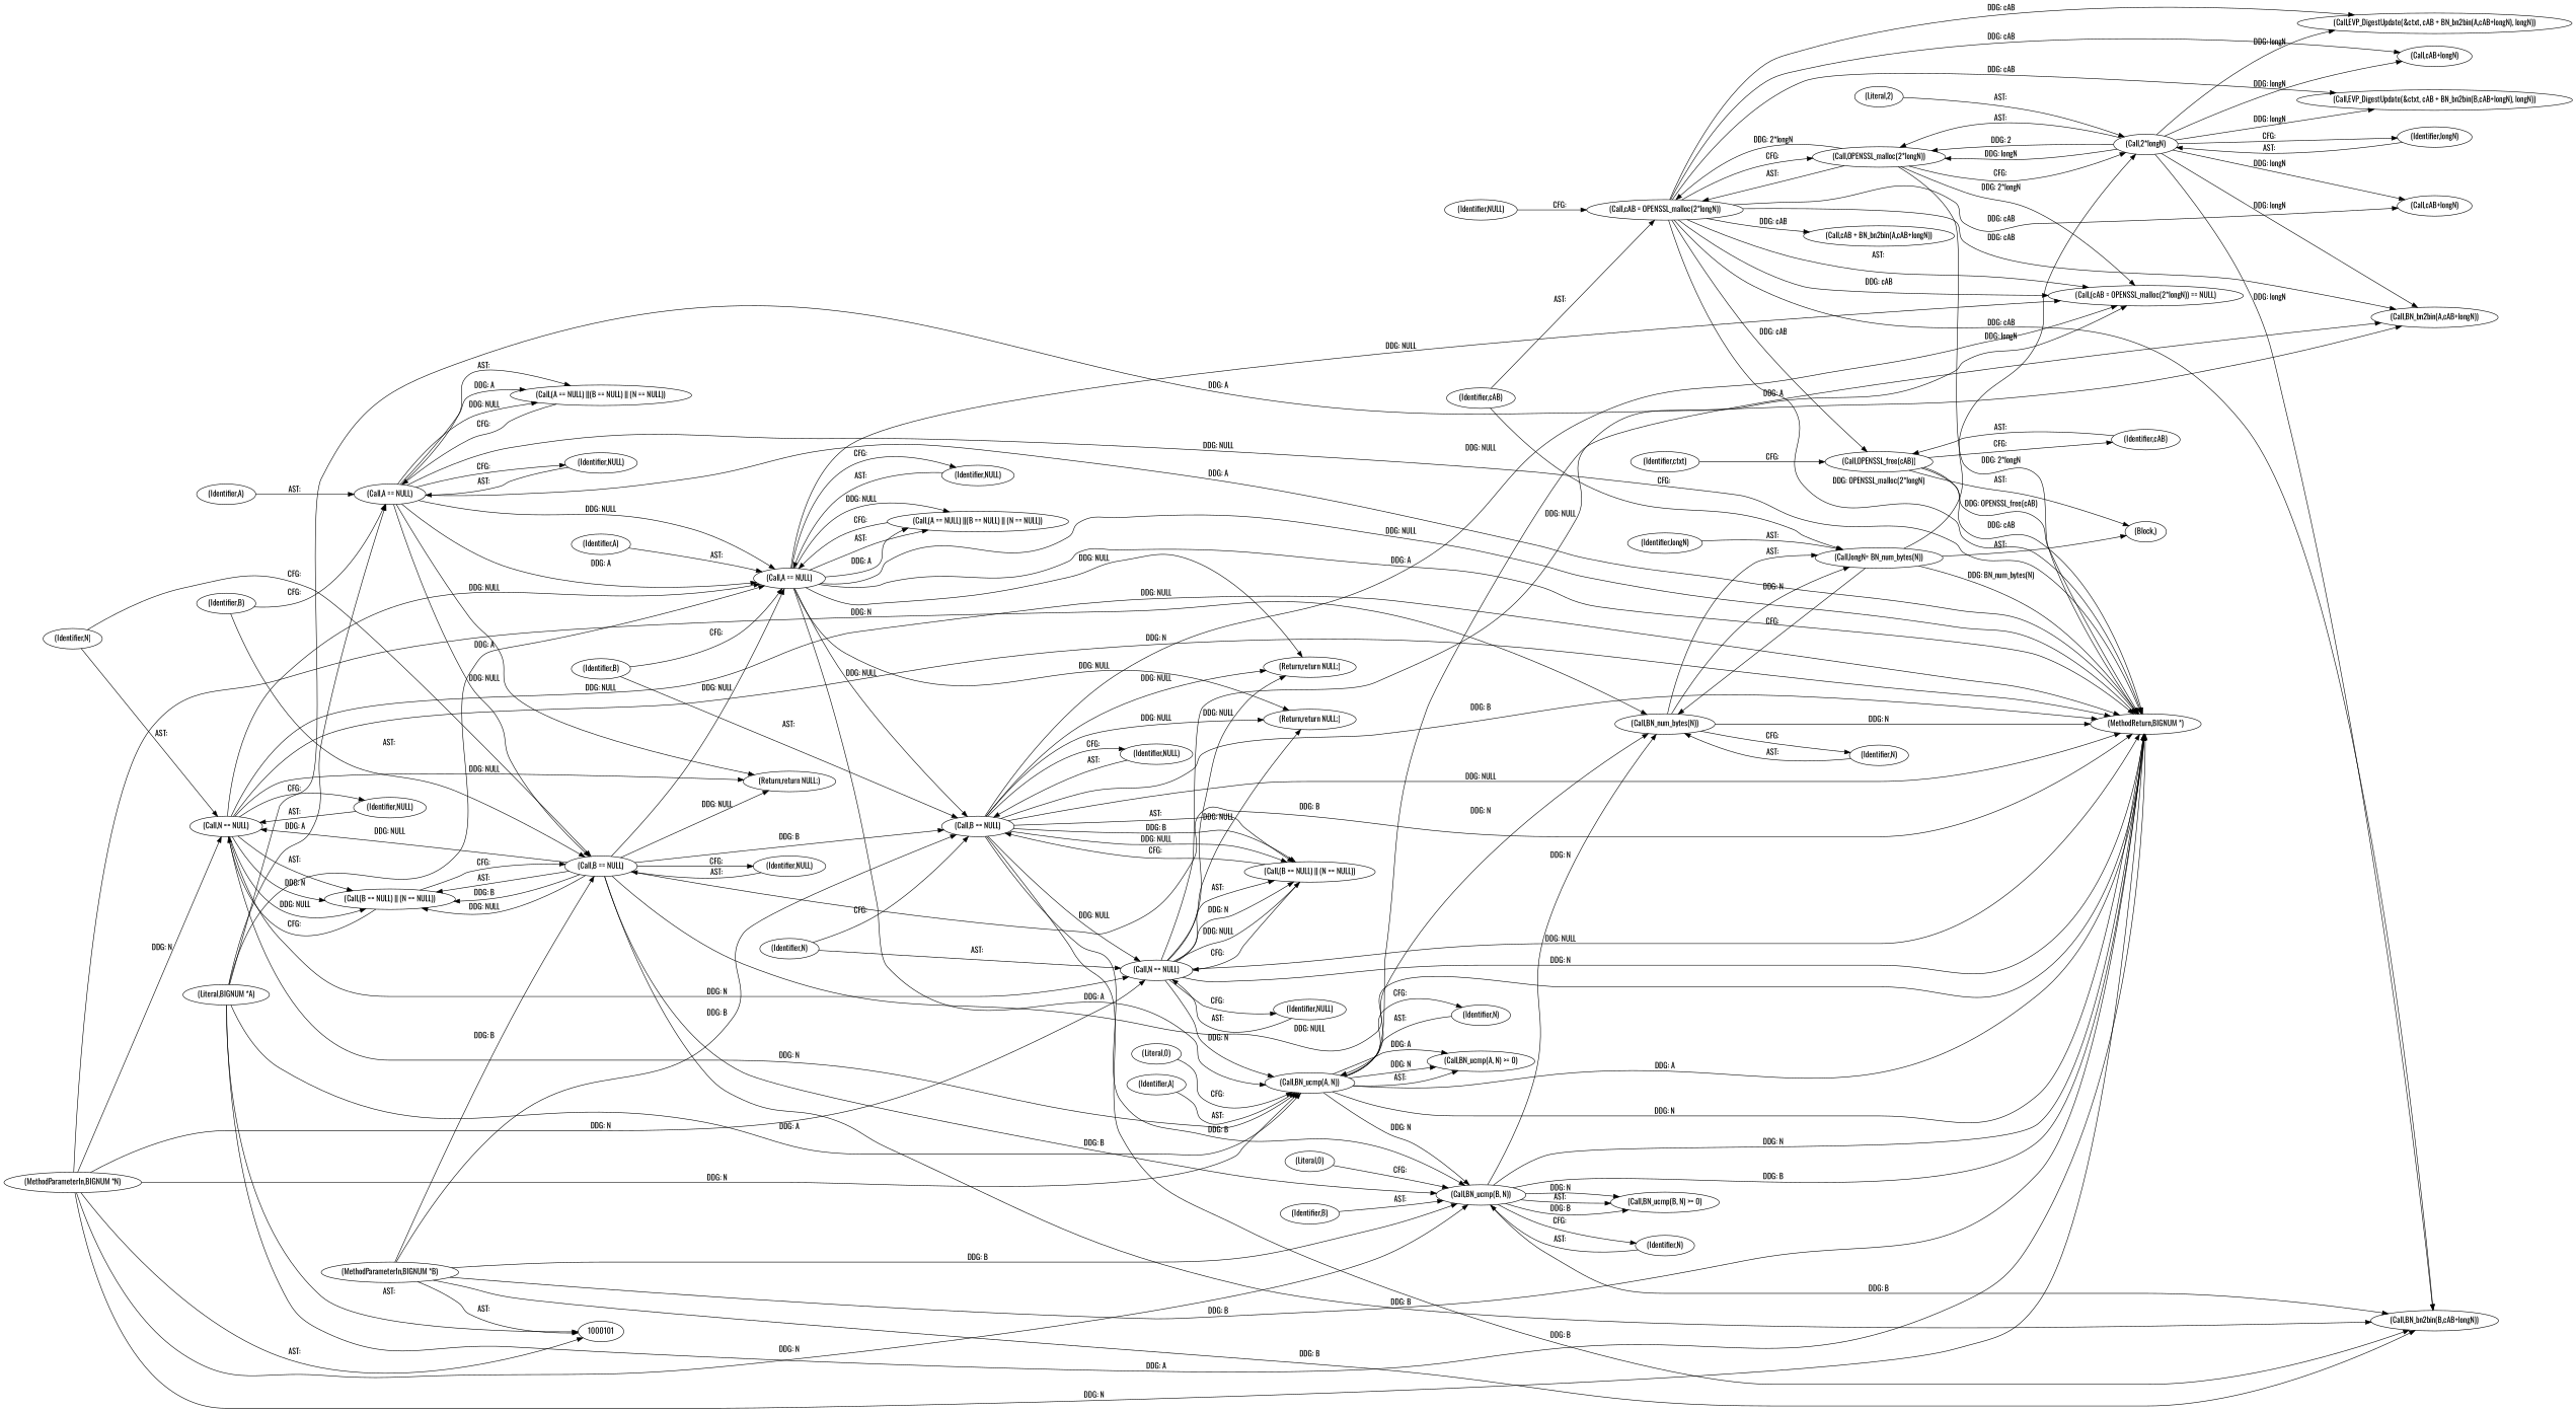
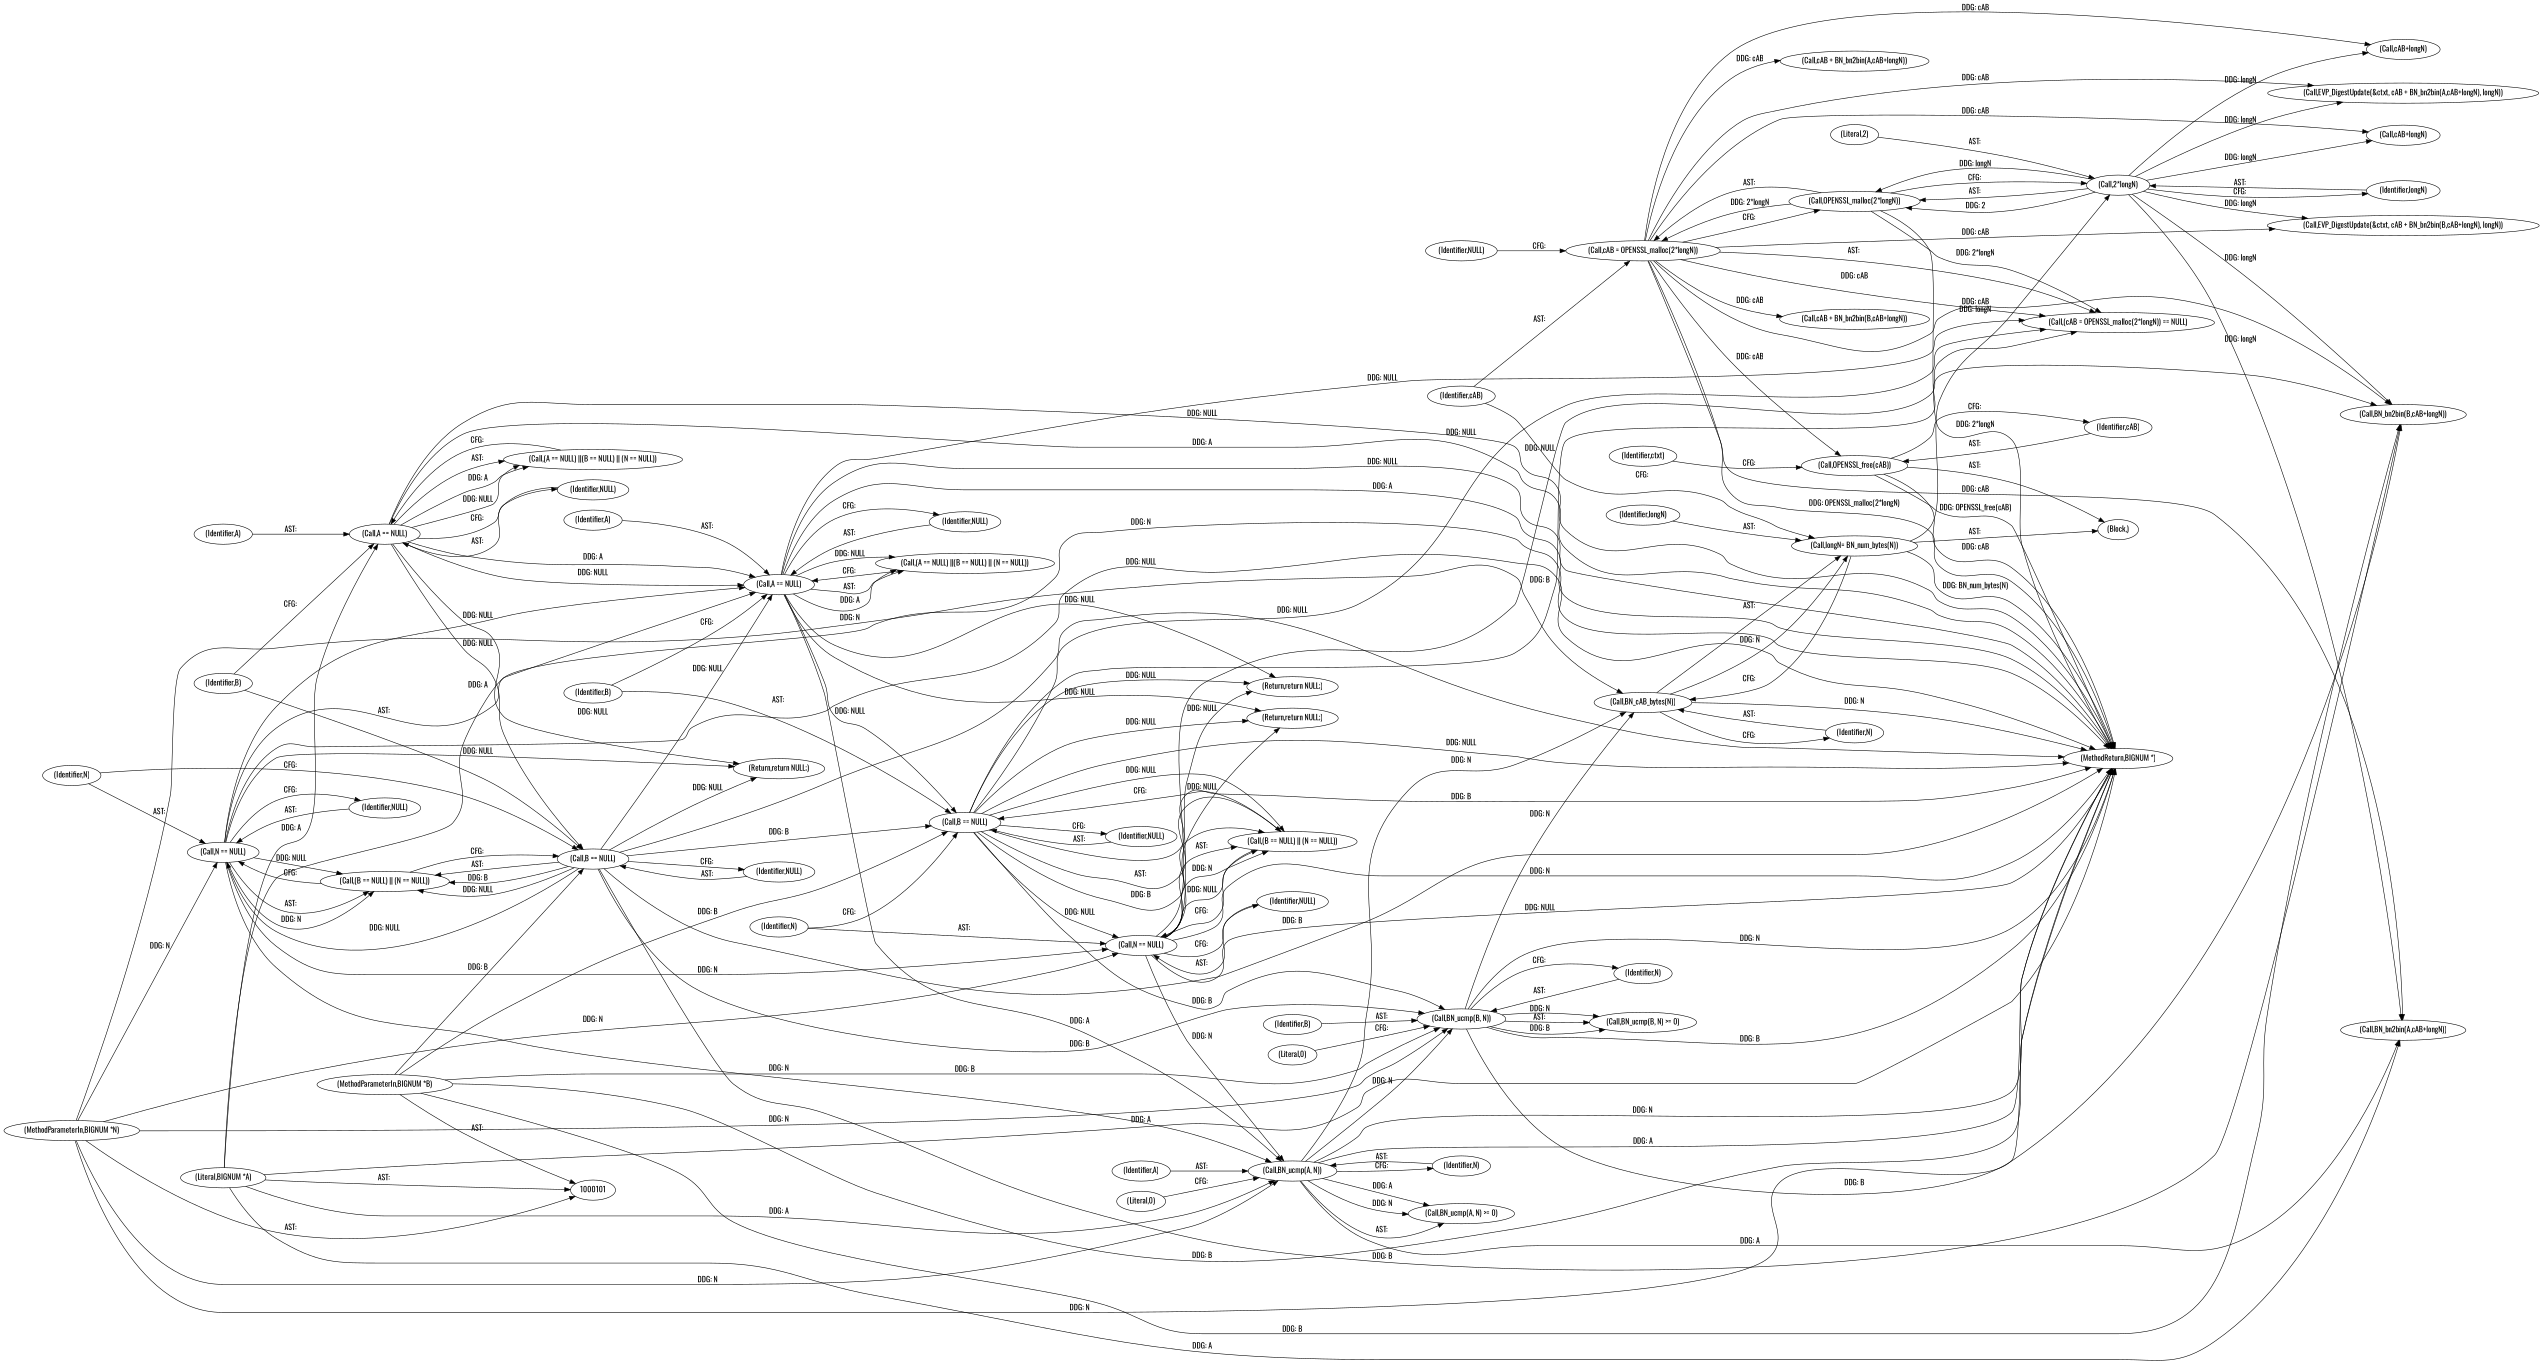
  digraph {
    fontname=Oswald
    rankdir=LR
    node [fontname=Oswald]
    edge [fontname=Oswald]
    n1 [label="(Call,OPENSSL_free(cAB))"]
    n2 [label="(MethodReturn,BIGNUM *)"]
    n3 [label="(Block,)"]
    n4 [label="(Identifier,cAB)"]
    n5 [label="(Call,cAB = OPENSSL_malloc(2*longN))"]
    n6 [label="(Call,OPENSSL_malloc(2*longN))"]
+   n7 [label="(Call,cAB + BN_bn2bin(B,cAB+longN))"]
    n8 [label="(Call,(cAB = OPENSSL_malloc(2*longN)) == NULL)"]
    n9 [label="(Call,cAB+longN)"]
    n10 [label="(Call,cAB + BN_bn2bin(A,cAB+longN))"]
    n11 [label="(Call,EVP_DigestUpdate(&ctxt, cAB + BN_bn2bin(A,cAB+longN), longN))"]
    n12 [label="(Call,BN_bn2bin(A,cAB+longN))"]
    n13 [label="(Call,cAB+longN)"]
    n14 [label="(Call,BN_bn2bin(B,cAB+longN))"]
    n15 [label="(Call,EVP_DigestUpdate(&ctxt, cAB + BN_bn2bin(B,cAB+longN), longN))"]
    n16 [label="(Call,2*longN)"]
    n17 [label="(Identifier,longN)"]
    n18 [label="(Call,longN= BN_num_bytes(N))"]
-   n19 [label="(Call,BN_num_bytes(N))"]
+   n19 [label="(Call,BN_cAB_bytes(N))"]
    n20 [label="(Identifier,N)"]
    n21 [label="(Call,BN_ucmp(A, N))"]
    n22 [label="(Call,BN_ucmp(B, N))"]
    n23 [label="(Identifier,N)"]
    n24 [label="(Call,BN_ucmp(A, N) >= 0)"]
    n25 [label="(Identifier,N)"]
    n26 [label="(Call,BN_ucmp(B, N) >= 0)"]
    n27 [label="(Call,A == NULL)"]
    n28 [label="(Call,B == NULL)"]
    n29 [label="(Return,return NULL;)"]
    n30 [label="(Identifier,NULL)"]
    n31 [label="(Call,(A == NULL) ||(B == NULL) || (N == NULL))"]
    n32 [label="(Return,return NULL;)"]
    n33 [label="(Call,N == NULL)"]
    n34 [label="(Call,(B == NULL) || (N == NULL))"]
    n35 [label="(Identifier,NULL)"]
    n36 [label="(Call,A == NULL)"]
    n37 [label="(Call,B == NULL)"]
    n38 [label="(Return,return NULL;)"]
    n39 [label="(Call,(A == NULL) ||(B == NULL) || (N == NULL))"]
    n40 [label="(Identifier,NULL)"]
    n41 [label="(Call,N == NULL)"]
    n42 [label="(Call,(B == NULL) || (N == NULL))"]
    n43 [label="(Identifier,NULL)"]
    n44 [label="(Literal,BIGNUM *A)"]
    1000101
    n46 [label="(Identifier,NULL)"]
    n47 [label="(Identifier,NULL)"]
    n48 [label="(MethodParameterIn,BIGNUM *N)"]
    n49 [label="(MethodParameterIn,BIGNUM *B)"]
    n50 [label="(Identifier,ctxt)"]
    n51 [label="(Identifier,N)"]
    n52 [label="(Identifier,B)"]
    n53 [label="(Identifier,A)"]
    n54 [label="(Identifier,A)"]
    n55 [label="(Identifier,B)"]
    n56 [label="(Identifier,N)"]
    n57 [label="(Identifier,NULL)"]
    n58 [label="(Literal,2)"]
    n59 [label="(Identifier,A)"]
    n60 [label="(Literal,0)"]
    n61 [label="(Literal,0)"]
    n62 [label="(Identifier,B)"]
    n63 [label="(Identifier,cAB)"]
    n64 [label="(Identifier,longN)"]
    n1 -> n2 [label="DDG: OPENSSL_free(cAB)"]
    n1 -> n2 [label="DDG: cAB"]
    n1 -> n3 [label="AST: "]
    n1 -> n4 [label="CFG: "]
    n4 -> n1 [label="AST: "]
    n5 -> n1 [label="DDG: cAB"]
    n5 -> n2 [label="DDG: OPENSSL_malloc(2*longN)"]
    n5 -> n6 [label="CFG: "]
+   n5 -> n7 [label="DDG: cAB"]
    n5 -> n8 [label="AST: "]
    n5 -> n8 [label="DDG: cAB"]
    n5 -> n9 [label="DDG: cAB"]
    n5 -> n10 [label="DDG: cAB"]
    n5 -> n11 [label="DDG: cAB"]
    n5 -> n12 [label="DDG: cAB"]
    n5 -> n13 [label="DDG: cAB"]
    n5 -> n14 [label="DDG: cAB"]
    n5 -> n15 [label="DDG: cAB"]
    n6 -> n2 [label="DDG: 2*longN"]
    n6 -> n5 [label="AST: "]
    n6 -> n5 [label="DDG: 2*longN"]
    n6 -> n8 [label="DDG: 2*longN"]
    n6 -> n16 [label="CFG: "]
    n16 -> n6 [label="AST: "]
    n16 -> n6 [label="DDG: 2"]
    n16 -> n6 [label="DDG: longN"]
    n16 -> n9 [label="DDG: longN"]
    n16 -> n11 [label="DDG: longN"]
    n16 -> n12 [label="DDG: longN"]
    n16 -> n13 [label="DDG: longN"]
    n16 -> n14 [label="DDG: longN"]
    n16 -> n15 [label="DDG: longN"]
    n16 -> n17 [label="CFG: "]
    n17 -> n16 [label="AST: "]
    n18 -> n2 [label="DDG: BN_num_bytes(N)"]
    n18 -> n3 [label="AST: "]
    n18 -> n16 [label="DDG: longN"]
    n18 -> n19 [label="CFG: "]
    n19 -> n2 [label="DDG: N"]
    n19 -> n18 [label="AST: "]
    n19 -> n18 [label="DDG: N"]
    n19 -> n20 [label="CFG: "]
    n20 -> n19 [label="AST: "]
    n21 -> n2 [label="DDG: N"]
    n21 -> n2 [label="DDG: A"]
    n21 -> n12 [label="DDG: A"]
    n21 -> n19 [label="DDG: N"]
    n21 -> n22 [label="DDG: N"]
    n21 -> n23 [label="CFG: "]
    n21 -> n24 [label="AST: "]
    n21 -> n24 [label="DDG: A"]
    n21 -> n24 [label="DDG: N"]
    n22 -> n2 [label="DDG: N"]
    n22 -> n2 [label="DDG: B"]
    n22 -> n14 [label="DDG: B"]
    n22 -> n19 [label="DDG: N"]
    n22 -> n25 [label="CFG: "]
    n22 -> n26 [label="AST: "]
    n22 -> n26 [label="DDG: B"]
    n22 -> n26 [label="DDG: N"]
    n23 -> n21 [label="AST: "]
    n25 -> n22 [label="AST: "]
    n27 -> n2 [label="DDG: NULL"]
    n27 -> n2 [label="DDG: A"]
    n27 -> n8 [label="DDG: NULL"]
    n27 -> n21 [label="DDG: A"]
    n27 -> n28 [label="DDG: NULL"]
    n27 -> n29 [label="DDG: NULL"]
    n27 -> n30 [label="CFG: "]
    n27 -> n31 [label="AST: "]
    n27 -> n31 [label="DDG: A"]
    n27 -> n31 [label="DDG: NULL"]
    n27 -> n32 [label="DDG: NULL"]
    n28 -> n2 [label="DDG: B"]
    n28 -> n2 [label="DDG: NULL"]
    n28 -> n8 [label="DDG: NULL"]
    n28 -> n14 [label="DDG: B"]
    n28 -> n22 [label="DDG: B"]
    n28 -> n29 [label="DDG: NULL"]
    n28 -> n32 [label="DDG: NULL"]
    n28 -> n33 [label="DDG: NULL"]
    n28 -> n34 [label="AST: "]
    n28 -> n34 [label="DDG: B"]
    n28 -> n34 [label="DDG: NULL"]
    n28 -> n35 [label="CFG: "]
    n30 -> n27 [label="AST: "]
    n31 -> n27 [label="CFG: "]
    n33 -> n2 [label="DDG: N"]
    n33 -> n2 [label="DDG: NULL"]
    n33 -> n8 [label="DDG: NULL"]
    n33 -> n21 [label="DDG: N"]
    n33 -> n29 [label="DDG: NULL"]
    n33 -> n32 [label="DDG: NULL"]
    n33 -> n34 [label="AST: "]
    n33 -> n34 [label="DDG: N"]
    n33 -> n34 [label="DDG: NULL"]
    n33 -> n47 [label="CFG: "]
    n34 -> n28 [label="CFG: "]
    n34 -> n33 [label="CFG: "]
    n35 -> n28 [label="AST: "]
    n36 -> n2 [label="DDG: A"]
    n36 -> n2 [label="DDG: NULL"]
    n36 -> n27 [label="DDG: A"]
    n36 -> n27 [label="DDG: NULL"]
    n36 -> n37 [label="DDG: NULL"]
    n36 -> n38 [label="DDG: NULL"]
    n36 -> n39 [label="AST: "]
    n36 -> n39 [label="DDG: A"]
    n36 -> n39 [label="DDG: NULL"]
    n36 -> n40 [label="CFG: "]
    n37 -> n2 [label="DDG: B"]
    n37 -> n2 [label="DDG: NULL"]
    n37 -> n14 [label="DDG: B"]
    n37 -> n22 [label="DDG: B"]
    n37 -> n27 [label="DDG: NULL"]
    n37 -> n28 [label="DDG: B"]
    n37 -> n38 [label="DDG: NULL"]
    n37 -> n41 [label="DDG: NULL"]
    n37 -> n42 [label="AST: "]
    n37 -> n42 [label="DDG: B"]
    n37 -> n42 [label="DDG: NULL"]
    n37 -> n43 [label="CFG: "]
    n39 -> n36 [label="CFG: "]
    n40 -> n36 [label="AST: "]
    n41 -> n2 [label="DDG: N"]
    n41 -> n2 [label="DDG: NULL"]
    n41 -> n21 [label="DDG: N"]
    n41 -> n27 [label="DDG: NULL"]
    n41 -> n33 [label="DDG: N"]
    n41 -> n38 [label="DDG: NULL"]
    n41 -> n42 [label="AST: "]
    n41 -> n42 [label="DDG: N"]
    n41 -> n42 [label="DDG: NULL"]
    n41 -> n46 [label="CFG: "]
    n42 -> n37 [label="CFG: "]
    n42 -> n41 [label="CFG: "]
    n43 -> n37 [label="AST: "]
    n44 -> n2 [label="DDG: A"]
    n44 -> n12 [label="DDG: A"]
    n44 -> n21 [label="DDG: A"]
    n44 -> n27 [label="DDG: A"]
    n44 -> n36 [label="DDG: A"]
    n44 -> 1000101 [label="AST: "]
    n46 -> n41 [label="AST: "]
    n47 -> n33 [label="AST: "]
    n48 -> n2 [label="DDG: N"]
    n48 -> n19 [label="DDG: N"]
    n48 -> n21 [label="DDG: N"]
    n48 -> n22 [label="DDG: N"]
    n48 -> n33 [label="DDG: N"]
    n48 -> n41 [label="DDG: N"]
    n48 -> 1000101 [label="AST: "]
    n49 -> n2 [label="DDG: B"]
    n49 -> n14 [label="DDG: B"]
    n49 -> n22 [label="DDG: B"]
    n49 -> n28 [label="DDG: B"]
    n49 -> n37 [label="DDG: B"]
    n49 -> 1000101 [label="AST: "]
    n50 -> n1 [label="CFG: "]
    n51 -> n37 [label="CFG: "]
    n51 -> n41 [label="AST: "]
    n52 -> n22 [label="AST: "]
    n53 -> n36 [label="AST: "]
    n54 -> n27 [label="AST: "]
    n55 -> n36 [label="CFG: "]
    n55 -> n37 [label="AST: "]
    n56 -> n28 [label="CFG: "]
    n56 -> n33 [label="AST: "]
    n57 -> n5 [label="CFG: "]
    n58 -> n16 [label="AST: "]
    n59 -> n21 [label="AST: "]
    n60 -> n22 [label="CFG: "]
    n61 -> n21 [label="CFG: "]
    n62 -> n27 [label="CFG: "]
    n62 -> n28 [label="AST: "]
    n63 -> n5 [label="AST: "]
    n63 -> n18 [label="CFG: "]
    n64 -> n18 [label="AST: "]
  }
